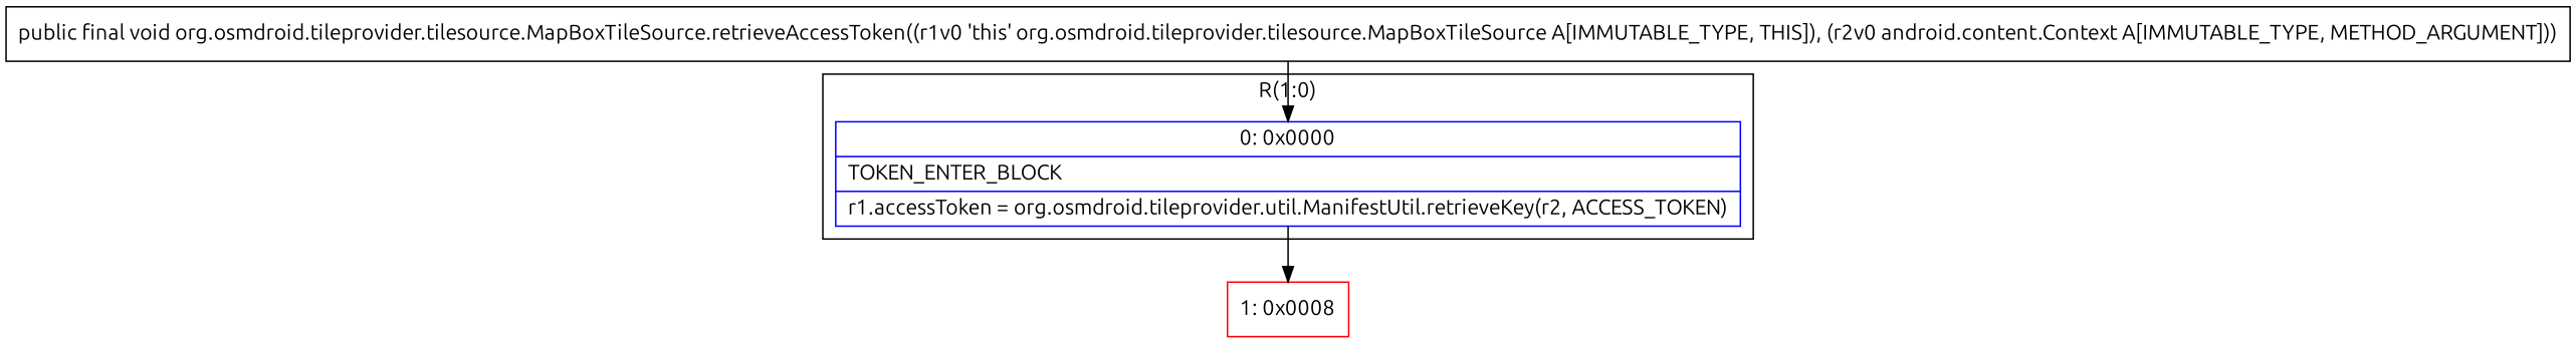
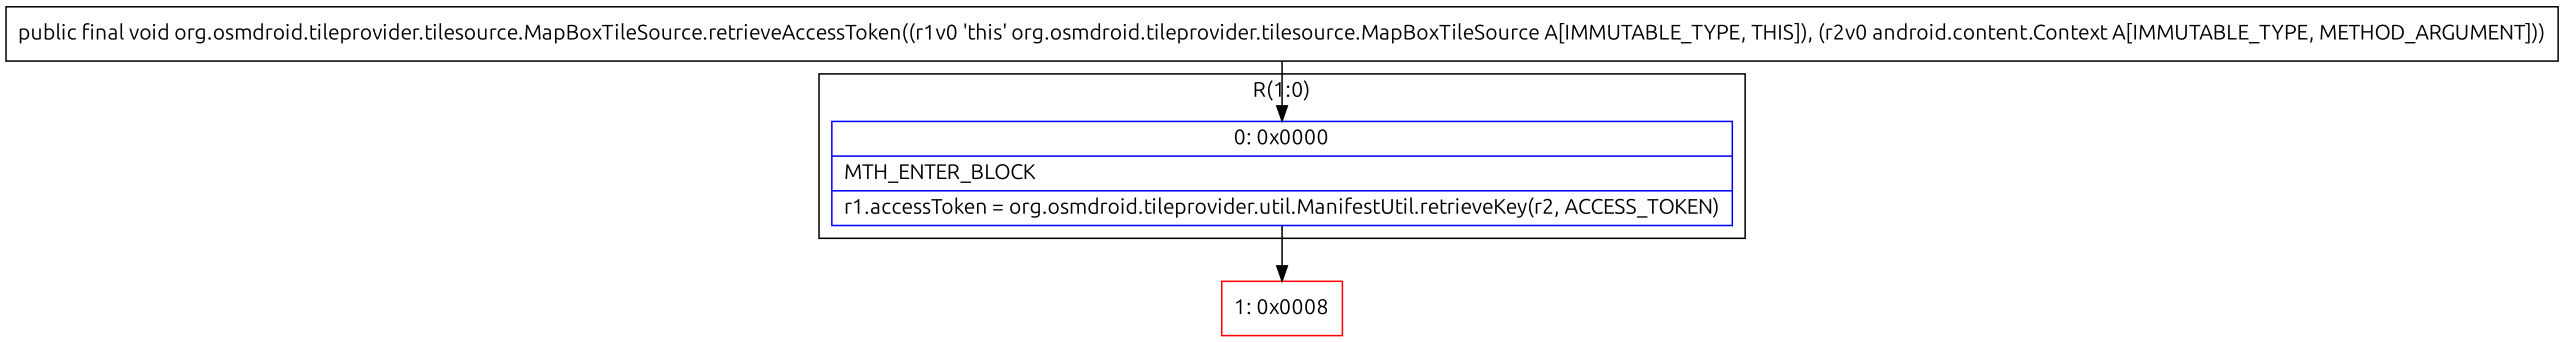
  digraph {
    fontname=Ubuntu
    node [shape=record fontname=Ubuntu]
    edge [fontname=Ubuntu]
-   n1 [color=blue label="{0\:\ 0x0000|TOKEN_ENTER_BLOCK\l|r1.accessToken = org.osmdroid.tileprovider.util.ManifestUtil.retrieveKey(r2, ACCESS_TOKEN)\l}"]
+   n1 [color=blue label="{0\:\ 0x0000|MTH_ENTER_BLOCK\l|r1.accessToken = org.osmdroid.tileprovider.util.ManifestUtil.retrieveKey(r2, ACCESS_TOKEN)\l}"]
    n2 [color=red label="{1\:\ 0x0008}"]
    n3 [label="{public final void org.osmdroid.tileprovider.tilesource.MapBoxTileSource.retrieveAccessToken((r1v0 'this' org.osmdroid.tileprovider.tilesource.MapBoxTileSource A[IMMUTABLE_TYPE, THIS]), (r2v0 android.content.Context A[IMMUTABLE_TYPE, METHOD_ARGUMENT])) }"]
    subgraph cluster_1 {
      label="R(1:0)"
      n1
    }
    n1 -> n2
    n3 -> n1
  }
